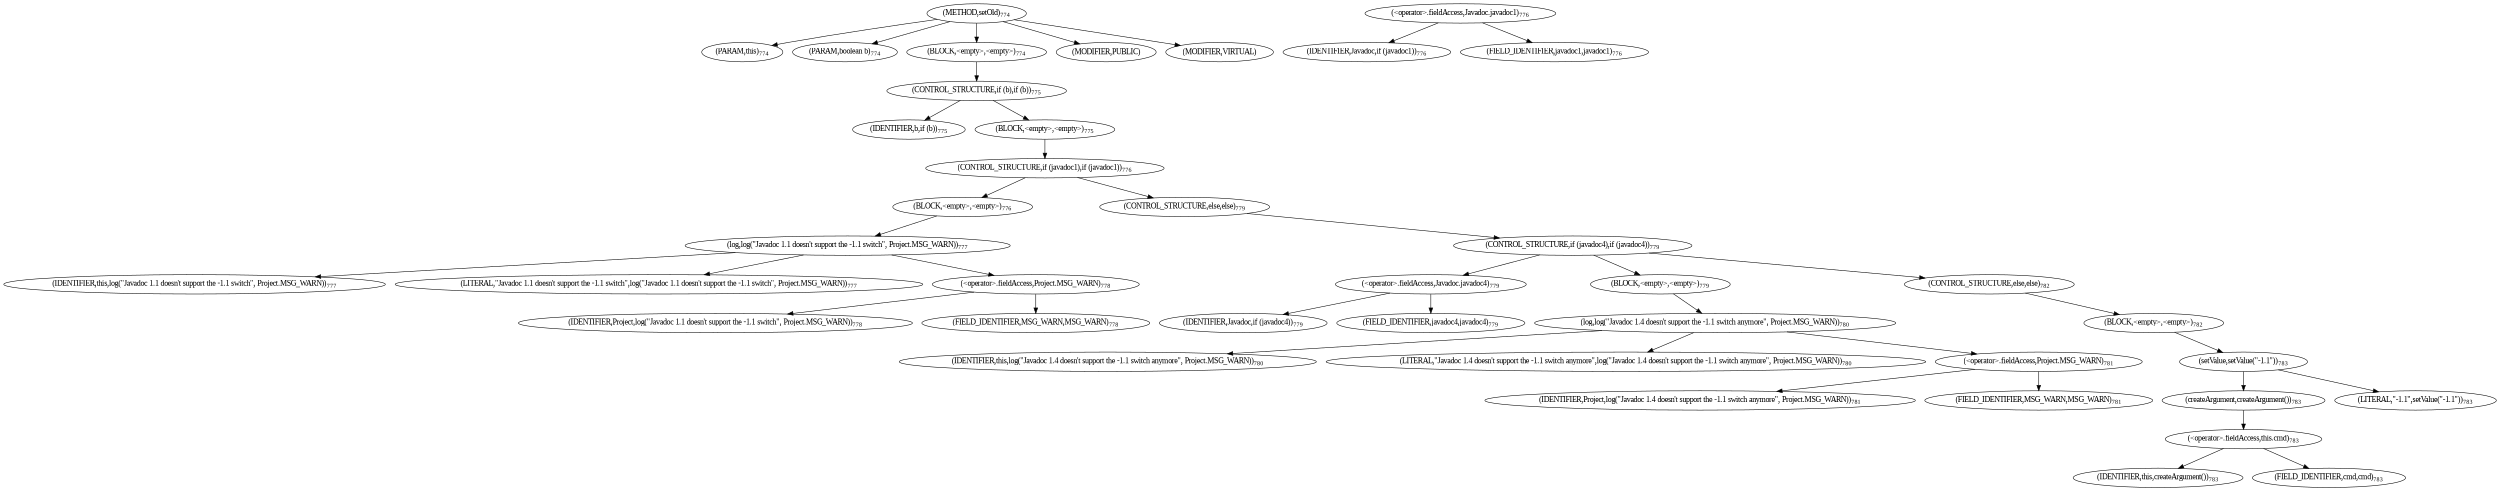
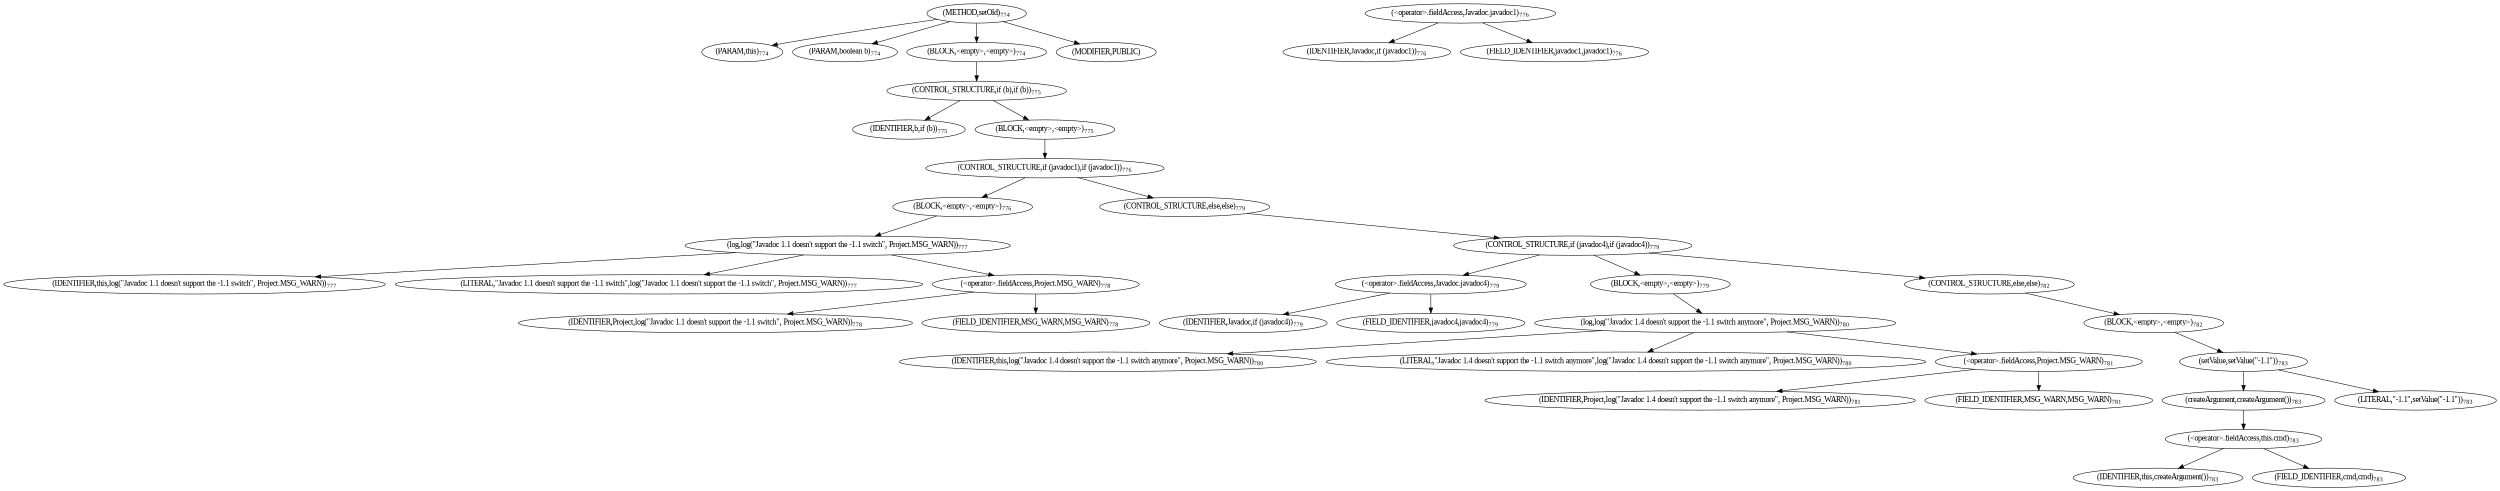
  digraph {
    fontname="Liberation Serif"
    node [fontname="Liberation Serif"]
    edge [fontname="Liberation Serif"]
    n1 [label=<(METHOD,setOld)<SUB>774</SUB>>]
    n2 [label=<(PARAM,this)<SUB>774</SUB>>]
    n3 [label=<(PARAM,boolean b)<SUB>774</SUB>>]
    n4 [label=<(BLOCK,&lt;empty&gt;,&lt;empty&gt;)<SUB>774</SUB>>]
    n5 [label=<(MODIFIER,PUBLIC)>]
-   n6 [label=<(MODIFIER,VIRTUAL)>]
    n7 [label=<(CONTROL_STRUCTURE,if (b),if (b))<SUB>775</SUB>>]
    n8 [label=<(IDENTIFIER,b,if (b))<SUB>775</SUB>>]
    n9 [label=<(BLOCK,&lt;empty&gt;,&lt;empty&gt;)<SUB>775</SUB>>]
    n10 [label=<(CONTROL_STRUCTURE,if (javadoc1),if (javadoc1))<SUB>776</SUB>>]
    n11 [label=<(BLOCK,&lt;empty&gt;,&lt;empty&gt;)<SUB>776</SUB>>]
    n12 [label=<(CONTROL_STRUCTURE,else,else)<SUB>779</SUB>>]
    n13 [label=<(&lt;operator&gt;.fieldAccess,Javadoc.javadoc1)<SUB>776</SUB>>]
    n14 [label=<(IDENTIFIER,Javadoc,if (javadoc1))<SUB>776</SUB>>]
    n15 [label=<(FIELD_IDENTIFIER,javadoc1,javadoc1)<SUB>776</SUB>>]
    n16 [label=<(log,log(&quot;Javadoc 1.1 doesn't support the -1.1 switch&quot;, Project.MSG_WARN))<SUB>777</SUB>>]
    n17 [label=<(CONTROL_STRUCTURE,if (javadoc4),if (javadoc4))<SUB>779</SUB>>]
    n18 [label=<(IDENTIFIER,this,log(&quot;Javadoc 1.1 doesn't support the -1.1 switch&quot;, Project.MSG_WARN))<SUB>777</SUB>>]
    n19 [label=<(LITERAL,&quot;Javadoc 1.1 doesn't support the -1.1 switch&quot;,log(&quot;Javadoc 1.1 doesn't support the -1.1 switch&quot;, Project.MSG_WARN))<SUB>777</SUB>>]
    n20 [label=<(&lt;operator&gt;.fieldAccess,Project.MSG_WARN)<SUB>778</SUB>>]
    n21 [label=<(IDENTIFIER,Project,log(&quot;Javadoc 1.1 doesn't support the -1.1 switch&quot;, Project.MSG_WARN))<SUB>778</SUB>>]
    n22 [label=<(FIELD_IDENTIFIER,MSG_WARN,MSG_WARN)<SUB>778</SUB>>]
    n23 [label=<(&lt;operator&gt;.fieldAccess,Javadoc.javadoc4)<SUB>779</SUB>>]
    n24 [label=<(BLOCK,&lt;empty&gt;,&lt;empty&gt;)<SUB>779</SUB>>]
    n25 [label=<(CONTROL_STRUCTURE,else,else)<SUB>782</SUB>>]
    n26 [label=<(IDENTIFIER,Javadoc,if (javadoc4))<SUB>779</SUB>>]
    n27 [label=<(FIELD_IDENTIFIER,javadoc4,javadoc4)<SUB>779</SUB>>]
    n28 [label=<(log,log(&quot;Javadoc 1.4 doesn't support the -1.1 switch anymore&quot;, Project.MSG_WARN))<SUB>780</SUB>>]
    n29 [label=<(BLOCK,&lt;empty&gt;,&lt;empty&gt;)<SUB>782</SUB>>]
    n30 [label=<(IDENTIFIER,this,log(&quot;Javadoc 1.4 doesn't support the -1.1 switch anymore&quot;, Project.MSG_WARN))<SUB>780</SUB>>]
    n31 [label=<(LITERAL,&quot;Javadoc 1.4 doesn't support the -1.1 switch anymore&quot;,log(&quot;Javadoc 1.4 doesn't support the -1.1 switch anymore&quot;, Project.MSG_WARN))<SUB>780</SUB>>]
    n32 [label=<(&lt;operator&gt;.fieldAccess,Project.MSG_WARN)<SUB>781</SUB>>]
    n33 [label=<(IDENTIFIER,Project,log(&quot;Javadoc 1.4 doesn't support the -1.1 switch anymore&quot;, Project.MSG_WARN))<SUB>781</SUB>>]
    n34 [label=<(FIELD_IDENTIFIER,MSG_WARN,MSG_WARN)<SUB>781</SUB>>]
    n35 [label=<(setValue,setValue(&quot;-1.1&quot;))<SUB>783</SUB>>]
    n36 [label=<(createArgument,createArgument())<SUB>783</SUB>>]
    n37 [label=<(LITERAL,&quot;-1.1&quot;,setValue(&quot;-1.1&quot;))<SUB>783</SUB>>]
    n38 [label=<(&lt;operator&gt;.fieldAccess,this.cmd)<SUB>783</SUB>>]
    n39 [label=<(IDENTIFIER,this,createArgument())<SUB>783</SUB>>]
    n40 [label=<(FIELD_IDENTIFIER,cmd,cmd)<SUB>783</SUB>>]
    n1 -> n2
    n1 -> n3
    n1 -> n4
    n1 -> n5
-   n1 -> n6
    n4 -> n7
    n7 -> n8
    n7 -> n9
    n9 -> n10
    n10 -> n11
    n10 -> n12
    n11 -> n16
    n12 -> n17
    n13 -> n14
    n13 -> n15
    n16 -> n18
    n16 -> n19
    n16 -> n20
    n17 -> n23
    n17 -> n24
    n17 -> n25
    n20 -> n21
    n20 -> n22
    n23 -> n26
    n23 -> n27
    n24 -> n28
    n25 -> n29
    n28 -> n30
    n28 -> n31
    n28 -> n32
    n29 -> n35
    n32 -> n33
    n32 -> n34
    n35 -> n36
    n35 -> n37
    n36 -> n38
    n38 -> n39
    n38 -> n40
  }
